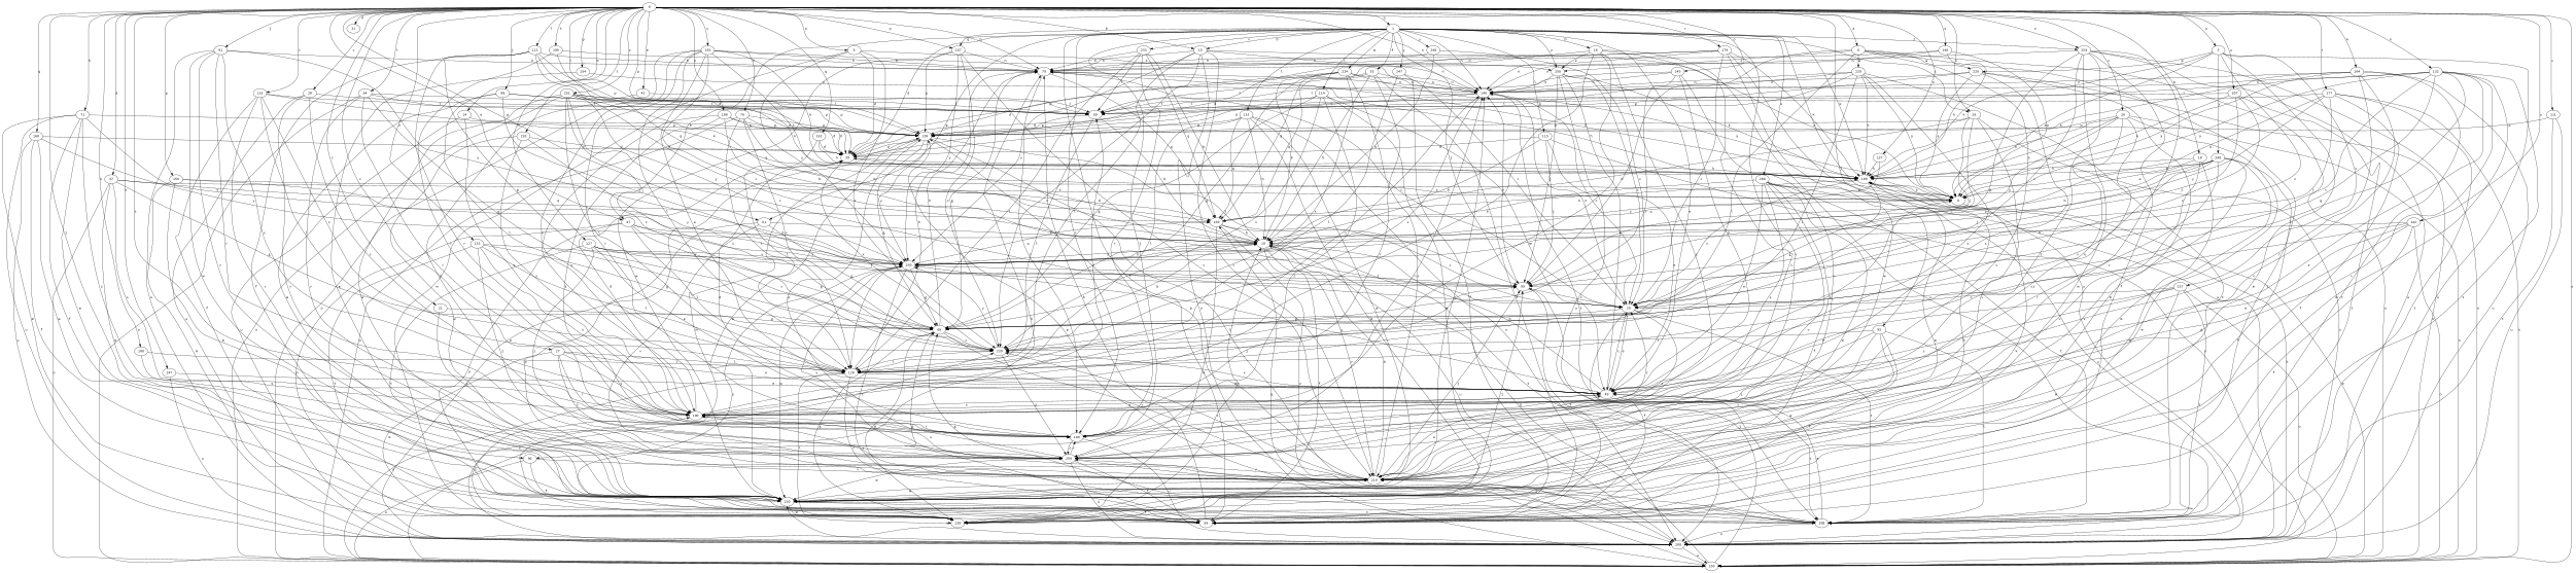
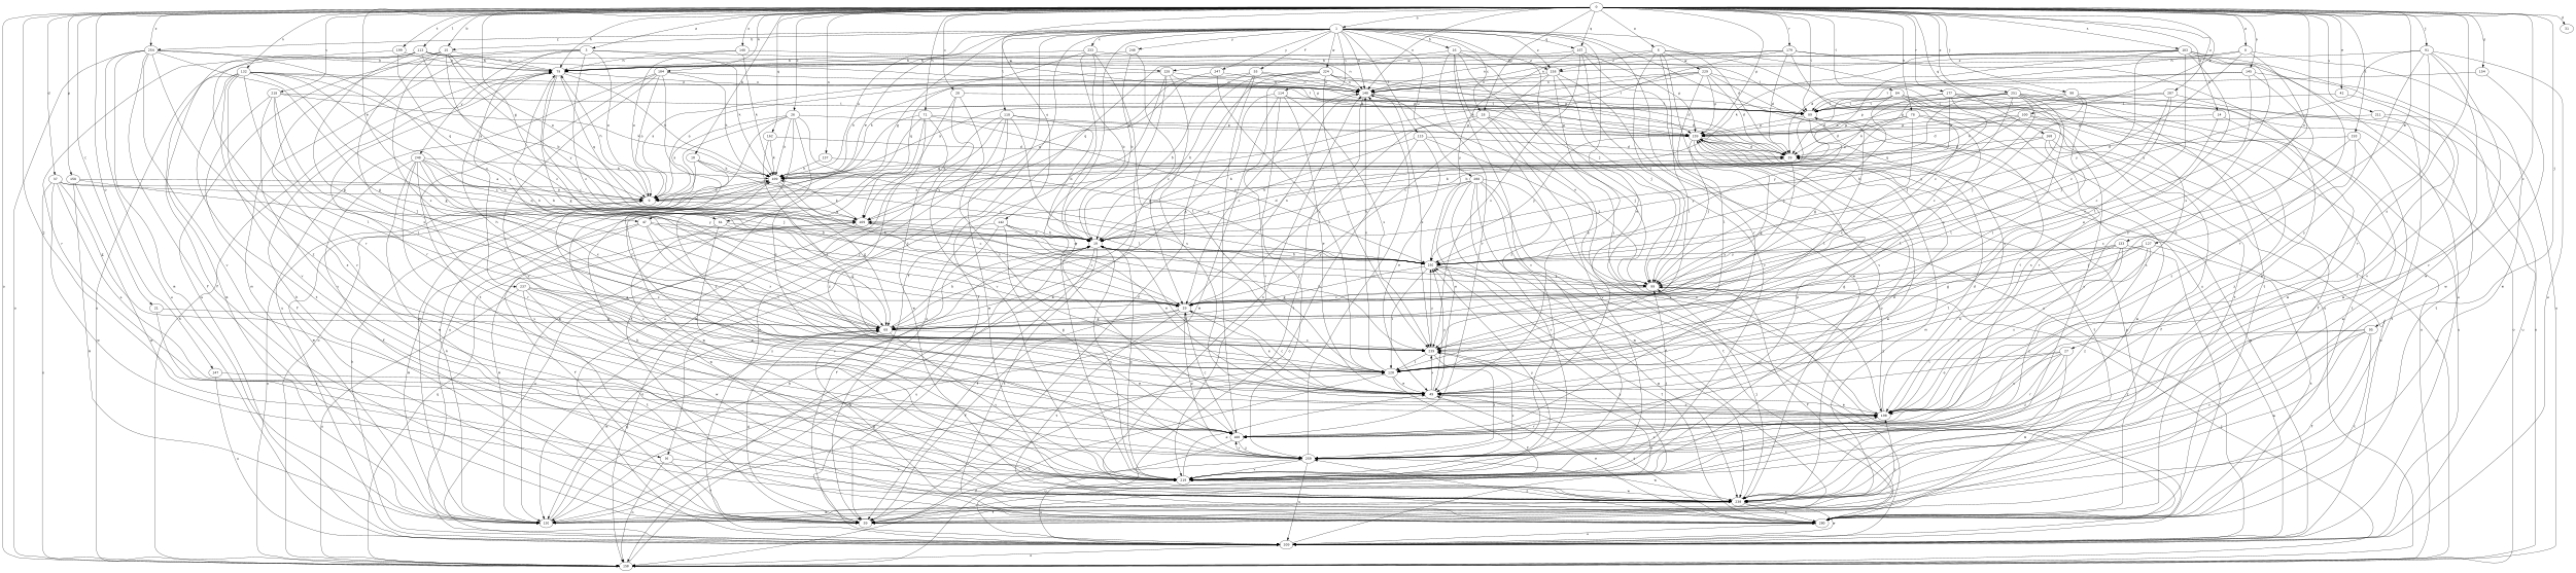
  strict digraph {
    fontname="Source Code Pro"
    node [fontname="Source Code Pro"]
    edge [fontname="Source Code Pro"]
    0
    1
    3
    6
    8
    10
    14
    15
    20
    21
    26
    27
    28
    31
    37
    42
    47
    61
    71
    78
    79
    84
    89
    90
    91
    95
    96
    100
    104
-   108
    113
    127
    132
    133
    137
    140
    142
    145
    147
    148
    150
    154
    158
    159
    160
    162
    167
    177
    179
    183
    190
    193
    199
    207
    211
    218
    251
    254
    16
    39
    49
    55
    59
    99
    109
    114
    115
    118
    180
    208
    209
    219
    224
    233
    240
    247
    258
    9
    29
    130
    228
    237
    248
    120
    200
    229
    239
    250
    259
    68
    19
    169
    230
    0 -> 1 [label=a]
    0 -> 3 [label=a]
    0 -> 6 [label=a]
    0 -> 8 [label=a]
    0 -> 10 [label=b]
    0 -> 14 [label=b]
    0 -> 15 [label=b]
    0 -> 20 [label=c]
    0 -> 21 [label=c]
    0 -> 26 [label=c]
    0 -> 27 [label=c]
    0 -> 28 [label=c]
    0 -> 31 [label=d]
    0 -> 37 [label=d]
    0 -> 42 [label=e]
    0 -> 47 [label=e]
    0 -> 61 [label=g]
    0 -> 71 [label=h]
    0 -> 78 [label=h]
    0 -> 79 [label=h]
    0 -> 84 [label=i]
    0 -> 89 [label=i]
    0 -> 90 [label=j]
    0 -> 91 [label=j]
    0 -> 95 [label=j]
    0 -> 96 [label=j]
    0 -> 100 [label=k]
    0 -> 104 [label=k]
-   0 -> 108 [label=k]
    0 -> 113 [label=l]
    0 -> 127 [label=m]
    0 -> 132 [label=n]
    0 -> 133 [label=n]
    0 -> 137 [label=n]
    0 -> 140 [label=n]
    0 -> 142 [label=o]
    0 -> 145 [label=o]
    0 -> 147 [label=o]
    0 -> 148 [label=o]
    0 -> 150 [label=o]
    0 -> 154 [label=p]
    0 -> 158 [label=p]
    0 -> 159 [label=p]
    0 -> 160 [label=q]
    0 -> 162 [label=q]
    0 -> 167 [label=q]
    0 -> 177 [label=r]
    0 -> 179 [label=r]
    0 -> 183 [label=s]
    0 -> 190 [label=s]
    0 -> 193 [label=t]
    0 -> 199 [label=t]
    0 -> 207 [label=u]
    0 -> 211 [label=v]
    0 -> 218 [label=v]
    0 -> 251 [label=z]
    0 -> 254 [label=z]
    1 -> 15 [label=b]
    1 -> 28 [label=c]
    1 -> 47 [label=e]
    1 -> 61 [label=g]
    1 -> 96 [label=j]
    1 -> 140 [label=n]
    1 -> 167 [label=q]
    1 -> 254 [label=z]
    1 -> 16 [label=b]
    1 -> 39 [label=d]
    1 -> 49 [label=e]
    1 -> 55 [label=f]
    1 -> 59 [label=f]
    1 -> 99 [label=j]
    1 -> 109 [label=k]
    1 -> 114 [label=l]
    1 -> 115 [label=l]
    1 -> 118 [label=l]
    1 -> 180 [label=r]
    1 -> 208 [label=u]
    1 -> 209 [label=u]
    1 -> 219 [label=v]
    1 -> 224 [label=w]
    1 -> 233 [label=x]
    1 -> 240 [label=y]
    1 -> 247 [label=y]
    1 -> 258 [label=z]
    3 -> 109 [label=k]
    3 -> 209 [label=u]
    3 -> 9 [label=a]
    3 -> 29 [label=c]
    3 -> 130 [label=m]
    3 -> 228 [label=w]
    3 -> 237 [label=x]
    3 -> 248 [label=y]
    6 -> 150 [label=o]
    6 -> 99 [label=j]
    6 -> 219 [label=v]
    6 -> 258 [label=z]
    6 -> 228 [label=w]
    6 -> 120 [label=l]
    6 -> 200 [label=t]
    6 -> 229 [label=w]
    8 -> 39 [label=d]
    8 -> 258 [label=z]
    8 -> 130 [label=m]
    8 -> 239 [label=x]
    8 -> 250 [label=y]
    10 -> 109 [label=k]
    10 -> 219 [label=v]
    10 -> 130 [label=m]
    10 -> 250 [label=y]
    14 -> 159 [label=p]
    14 -> 190 [label=s]
    14 -> 209 [label=u]
    15 -> 79 [label=h]
    15 -> 150 [label=o]
    15 -> 219 [label=v]
    15 -> 9 [label=a]
    15 -> 29 [label=c]
    15 -> 120 [label=l]
    15 -> 239 [label=x]
    15 -> 250 [label=y]
    20 -> 89 [label=i]
    20 -> 190 [label=s]
    20 -> 209 [label=u]
    20 -> 219 [label=v]
    21 -> 259 [label=z]
    21 -> 68 [label=g]
    26 -> 150 [label=o]
    26 -> 159 [label=p]
    26 -> 49 [label=e]
    26 -> 109 [label=k]
    26 -> 9 [label=a]
    26 -> 130 [label=m]
    26 -> 250 [label=y]
    26 -> 259 [label=z]
    27 -> 190 [label=s]
    27 -> 49 [label=e]
    27 -> 180 [label=r]
    27 -> 130 [label=m]
    27 -> 120 [label=l]
    27 -> 259 [label=z]
    28 -> 159 [label=p]
    28 -> 99 [label=j]
    28 -> 209 [label=u]
    28 -> 219 [label=v]
    28 -> 29 [label=c]
    28 -> 19 [label=b]
    37 -> 150 [label=o]
    37 -> 190 [label=s]
    37 -> 9 [label=a]
    37 -> 68 [label=g]
    37 -> 169 [label=q]
    37 -> 230 [label=w]
    42 -> 89 [label=i]
    42 -> 259 [label=z]
    47 -> 59 [label=f]
    47 -> 99 [label=j]
    47 -> 130 [label=m]
    47 -> 120 [label=l]
    47 -> 239 [label=x]
    47 -> 19 [label=b]
    61 -> 219 [label=v]
    61 -> 68 [label=g]
    61 -> 19 [label=b]
    61 -> 230 [label=w]
    71 -> 159 [label=p]
    71 -> 59 [label=f]
    71 -> 209 [label=u]
    71 -> 130 [label=m]
    71 -> 250 [label=y]
    71 -> 259 [label=z]
    71 -> 230 [label=w]
    78 -> 150 [label=o]
    78 -> 159 [label=p]
    78 -> 39 [label=d]
    78 -> 120 [label=l]
    78 -> 239 [label=x]
    78 -> 19 [label=b]
    79 -> 140 [label=n]
    79 -> 109 [label=k]
    79 -> 180 [label=r]
    79 -> 29 [label=c]
    79 -> 68 [label=g]
    79 -> 169 [label=q]
    84 -> 89 [label=i]
    84 -> 150 [label=o]
    84 -> 39 [label=d]
    84 -> 180 [label=r]
    84 -> 219 [label=v]
    84 -> 68 [label=g]
    89 -> 159 [label=p]
+   89 -> 99 [label=j]
    89 -> 120 [label=l]
    89 -> 19 [label=b]
    90 -> 89 [label=i]
    90 -> 159 [label=p]
    90 -> 99 [label=j]
    90 -> 120 [label=l]
    90 -> 230 [label=w]
    91 -> 79 [label=h]
    91 -> 190 [label=s]
    91 -> 180 [label=r]
    91 -> 209 [label=u]
    91 -> 219 [label=v]
    91 -> 250 [label=y]
    91 -> 230 [label=w]
    95 -> 59 [label=f]
    95 -> 219 [label=v]
    95 -> 200 [label=t]
    95 -> 239 [label=x]
    95 -> 259 [label=z]
    95 -> 230 [label=w]
    96 -> 150 [label=o]
    96 -> 59 [label=f]
    96 -> 219 [label=v]
    100 -> 159 [label=p]
    100 -> 190 [label=s]
    100 -> 39 [label=d]
    100 -> 259 [label=z]
    100 -> 19 [label=b]
    104 -> 140 [label=n]
    104 -> 109 [label=k]
    104 -> 180 [label=r]
    104 -> 209 [label=u]
    104 -> 219 [label=v]
    104 -> 9 [label=a]
    104 -> 200 [label=t]
-   108 -> 190 [label=s]
-   108 -> 120 [label=l]
    113 -> 79 [label=h]
    113 -> 159 [label=p]
    113 -> 39 [label=d]
    113 -> 59 [label=f]
    113 -> 180 [label=r]
    113 -> 68 [label=g]
    113 -> 19 [label=b]
    127 -> 49 [label=e]
    127 -> 99 [label=j]
    127 -> 200 [label=t]
    127 -> 250 [label=y]
    127 -> 259 [label=z]
    127 -> 68 [label=g]
    132 -> 89 [label=i]
    132 -> 140 [label=n]
    132 -> 219 [label=v]
    132 -> 9 [label=a]
    132 -> 29 [label=c]
    132 -> 130 [label=m]
    132 -> 120 [label=l]
    132 -> 200 [label=t]
    132 -> 259 [label=z]
    132 -> 68 [label=g]
    133 -> 190 [label=s]
    133 -> 120 [label=l]
    133 -> 200 [label=t]
    133 -> 250 [label=y]
    133 -> 259 [label=z]
    133 -> 68 [label=g]
    137 -> 109 [label=k]
    137 -> 250 [label=y]
    140 -> 89 [label=i]
    140 -> 39 [label=d]
    140 -> 29 [label=c]
    140 -> 200 [label=t]
    140 -> 239 [label=x]
    142 -> 150 [label=o]
    142 -> 49 [label=e]
    142 -> 59 [label=f]
    142 -> 180 [label=g]
-   142 -> 239 [label=x]
+   142 -> 239 [label=h]
    142 -> 19 [label=b]
    145 -> 89 [label=i]
    145 -> 140 [label=n]
    145 -> 49 [label=e]
    145 -> 219 [label=v]
    145 -> 239 [label=x]
    147 -> 49 [label=e]
    147 -> 209 [label=u]
    148 -> 79 [label=h]
    148 -> 140 [label=n]
    148 -> 109 [label=k]
    148 -> 9 [label=a]
    150 -> 79 [label=h]
    150 -> 99 [label=j]
    150 -> 19 [label=b]
    150 -> 169 [label=q]
    154 -> 140 [label=n]
    154 -> 230 [label=w]
    158 -> 9 [label=a]
    158 -> 130 [label=m]
    158 -> 250 [label=y]
    158 -> 230 [label=w]
    159 -> 39 [label=d]
    159 -> 99 [label=j]
    159 -> 130 [label=m]
    159 -> 200 [label=t]
    159 -> 250 [label=y]
    159 -> 68 [label=g]
    159 -> 230 [label=w]
    160 -> 39 [label=d]
    160 -> 59 [label=f]
    160 -> 209 [label=u]
    160 -> 250 [label=y]
    160 -> 230 [label=w]
    162 -> 39 [label=d]
    162 -> 109 [label=k]
    162 -> 120 [label=l]
    167 -> 79 [label=h]
    167 -> 159 [label=p]
    167 -> 219 [label=v]
    167 -> 239 [label=x]
    167 -> 250 [label=y]
    167 -> 230 [label=w]
    177 -> 89 [label=i]
    177 -> 150 [label=o]
    177 -> 59 [label=f]
    177 -> 99 [label=j]
    177 -> 9 [label=a]
    177 -> 200 [label=t]
    177 -> 250 [label=y]
    179 -> 79 [label=h]
    179 -> 140 [label=n]
    179 -> 39 [label=d]
    179 -> 109 [label=k]
    179 -> 209 [label=u]
    179 -> 29 [label=c]
    179 -> 230 [label=w]
    183 -> 79 [label=h]
    183 -> 140 [label=n]
    183 -> 150 [label=o]
    183 -> 190 [label=s]
    183 -> 49 [label=e]
    183 -> 109 [label=k]
    183 -> 180 [label=r]
    183 -> 9 [label=a]
    183 -> 29 [label=c]
    183 -> 120 [label=l]
    190 -> 89 [label=i]
    190 -> 39 [label=d]
    190 -> 49 [label=e]
    190 -> 99 [label=j]
    190 -> 180 [label=r]
    193 -> 190 [label=s]
    193 -> 39 [label=d]
    193 -> 239 [label=x]
    193 -> 230 [label=w]
    199 -> 79 [label=h]
    199 -> 180 [label=r]
    199 -> 169 [label=q]
    207 -> 89 [label=i]
    207 -> 99 [label=j]
    207 -> 109 [label=k]
    207 -> 29 [label=c]
    207 -> 200 [label=t]
    211 -> 159 [label=p]
    211 -> 209 [label=u]
    211 -> 200 [label=t]
    218 -> 89 [label=i]
    218 -> 59 [label=f]
    218 -> 109 [label=k]
    218 -> 219 [label=v]
    218 -> 120 [label=l]
    218 -> 239 [label=x]
    251 -> 89 [label=i]
    251 -> 150 [label=o]
    251 -> 159 [label=p]
    251 -> 109 [label=k]
    251 -> 29 [label=c]
    251 -> 120 [label=l]
    251 -> 239 [label=x]
    251 -> 250 [label=y]
    251 -> 169 [label=q]
    251 -> 230 [label=w]
    254 -> 79 [label=h]
    254 -> 150 [label=o]
    254 -> 59 [label=f]
    254 -> 209 [label=u]
    254 -> 219 [label=v]
    254 -> 29 [label=c]
    254 -> 130 [label=m]
    254 -> 259 [label=z]
    254 -> 68 [label=g]
    16 -> 190 [label=s]
    16 -> 180 [label=r]
    16 -> 209 [label=u]
    16 -> 219 [label=v]
    16 -> 258 [label=z]
    16 -> 259 [label=z]
    16 -> 169 [label=q]
    39 -> 109 [label=k]
    39 -> 239 [label=x]
    49 -> 190 [label=s]
    49 -> 9 [label=a]
    49 -> 29 [label=c]
    49 -> 200 [label=t]
    49 -> 239 [label=x]
    49 -> 250 [label=y]
    49 -> 19 [label=b]
    55 -> 89 [label=i]
    55 -> 140 [label=n]
    55 -> 59 [label=f]
    55 -> 180 [label=r]
    55 -> 19 [label=b]
    55 -> 169 [label=q]
    59 -> 79 [label=h]
    59 -> 250 [label=y]
    59 -> 68 [label=g]
    99 -> 140 [label=n]
    99 -> 59 [label=f]
    99 -> 29 [label=c]
    109 -> 9 [label=a]
    109 -> 29 [label=c]
    109 -> 68 [label=g]
    109 -> 230 [label=w]
    114 -> 89 [label=i]
    114 -> 49 [label=e]
    114 -> 130 [label=m]
    114 -> 239 [label=x]
    114 -> 259 [label=z]
    114 -> 68 [label=g]
    115 -> 150 [label=o]
    115 -> 39 [label=d]
    115 -> 49 [label=e]
    115 -> 99 [label=j]
    115 -> 19 [label=b]
    118 -> 159 [label=p]
    118 -> 209 [label=u]
    118 -> 130 [label=m]
    118 -> 120 [label=l]
    118 -> 19 [label=b]
    118 -> 169 [label=q]
    118 -> 230 [label=w]
    180 -> 39 [label=d]
    180 -> 209 [label=u]
    180 -> 29 [label=c]
    180 -> 259 [label=z]
    208 -> 190 [label=s]
    208 -> 49 [label=e]
    208 -> 59 [label=f]
    208 -> 209 [label=u]
    208 -> 219 [label=v]
    208 -> 9 [label=a]
    208 -> 200 [label=t]
    208 -> 19 [label=b]
    208 -> 230 [label=w]
    209 -> 150 [label=o]
    209 -> 159 [label=p]
    209 -> 109 [label=k]
    209 -> 239 [label=x]
    209 -> 230 [label=w]
    219 -> 159 [label=p]
    219 -> 190 [label=s]
    219 -> 49 [label=e]
    219 -> 99 [label=j]
    219 -> 209 [label=u]
    219 -> 239 [label=x]
    219 -> 250 [label=y]
    219 -> 19 [label=b]
    219 -> 230 [label=w]
    224 -> 140 [label=n]
    224 -> 159 [label=p]
    224 -> 39 [label=d]
    224 -> 219 [label=v]
    224 -> 9 [label=a]
    224 -> 239 [label=x]
    224 -> 68 [label=g]
    224 -> 19 [label=b]
    233 -> 79 [label=h]
    233 -> 89 [label=i]
    233 -> 180 [label=r]
    233 -> 120 [label=l]
    233 -> 19 [label=b]
    233 -> 169 [label=q]
    240 -> 79 [label=h]
    240 -> 29 [label=c]
    240 -> 19 [label=b]
    247 -> 140 [label=n]
    247 -> 59 [label=f]
    247 -> 120 [label=l]
    258 -> 140 [label=n]
    258 -> 49 [label=e]
    258 -> 99 [label=j]
    258 -> 109 [label=k]
    258 -> 209 [label=u]
    258 -> 29 [label=c]
    9 -> 79 [label=h]
    9 -> 150 [label=o]
    9 -> 169 [label=q]
    29 -> 140 [label=n]
    29 -> 49 [label=e]
    29 -> 59 [label=f]
    29 -> 200 [label=t]
    29 -> 259 [label=z]
    29 -> 68 [label=g]
    130 -> 190 [label=s]
    130 -> 109 [label=k]
    130 -> 120 [label=l]
    130 -> 68 [label=g]
    130 -> 19 [label=b]
    228 -> 140 [label=n]
    228 -> 150 [label=o]
    228 -> 159 [label=p]
    228 -> 190 [label=s]
    228 -> 9 [label=a]
    228 -> 130 [label=m]
    237 -> 150 [label=o]
    237 -> 190 [label=s]
    237 -> 49 [label=e]
    237 -> 29 [label=c]
    237 -> 200 [label=t]
    237 -> 230 [label=w]
    248 -> 59 [label=f]
    248 -> 99 [label=j]
    248 -> 109 [label=k]
    248 -> 180 [label=r]
    248 -> 219 [label=v]
    248 -> 9 [label=a]
    248 -> 239 [label=x]
    248 -> 19 [label=b]
    248 -> 230 [label=w]
    120 -> 79 [label=h]
    120 -> 140 [label=n]
    120 -> 150 [label=o]
    120 -> 49 [label=e]
    120 -> 59 [label=f]
    200 -> 159 [label=p]
    200 -> 49 [label=e]
    200 -> 209 [label=u]
    200 -> 259 [label=z]
    200 -> 68 [label=g]
    229 -> 140 [label=n]
    229 -> 159 [label=p]
    229 -> 190 [label=s]
    229 -> 39 [label=d]
    229 -> 109 [label=k]
    229 -> 9 [label=a]
    229 -> 120 [label=l]
    229 -> 200 [label=t]
    239 -> 120 [label=l]
    239 -> 250 [label=y]
    239 -> 259 [label=z]
    250 -> 99 [label=j]
    250 -> 120 [label=l]
    250 -> 200 [label=t]
    250 -> 68 [label=g]
    250 -> 19 [label=b]
    250 -> 169 [label=q]
    250 -> 230 [label=w]
    259 -> 140 [label=n]
    259 -> 159 [label=p]
    259 -> 190 [label=s]
    259 -> 59 [label=f]
    259 -> 180 [label=r]
    259 -> 209 [label=u]
    259 -> 219 [label=v]
    259 -> 230 [label=w]
    68 -> 79 [label=h]
    68 -> 219 [label=v]
    68 -> 130 [label=m]
    68 -> 239 [label=x]
    68 -> 19 [label=b]
    19 -> 39 [label=d]
    19 -> 59 [label=f]
    19 -> 209 [label=u]
    19 -> 219 [label=v]
    19 -> 200 [label=t]
    19 -> 250 [label=y]
    169 -> 109 [label=k]
    169 -> 209 [label=u]
    169 -> 29 [label=c]
    169 -> 130 [label=m]
    169 -> 19 [label=b]
    230 -> 140 [label=n]
    230 -> 59 [label=f]
    230 -> 99 [label=j]
    230 -> 109 [label=k]
    230 -> 130 [label=m]
    230 -> 200 [label=t]
  }
